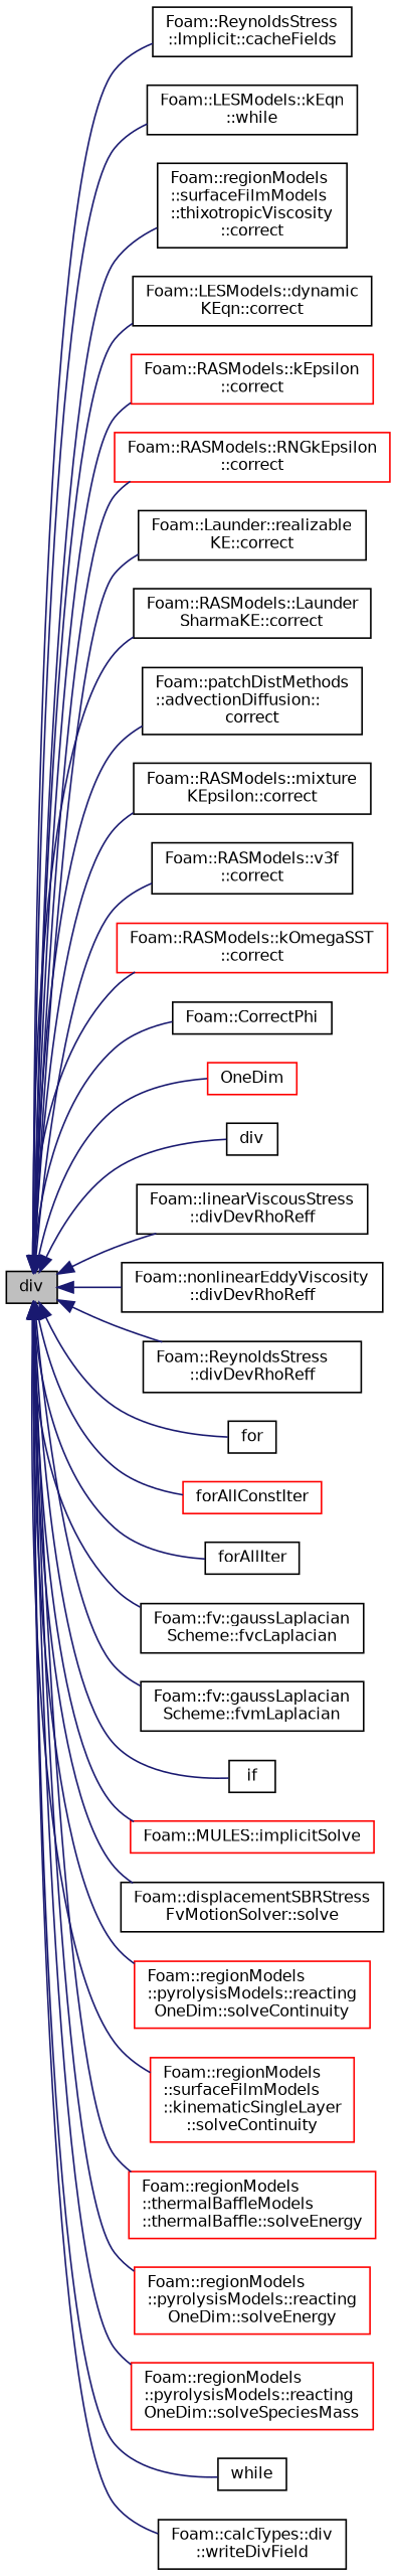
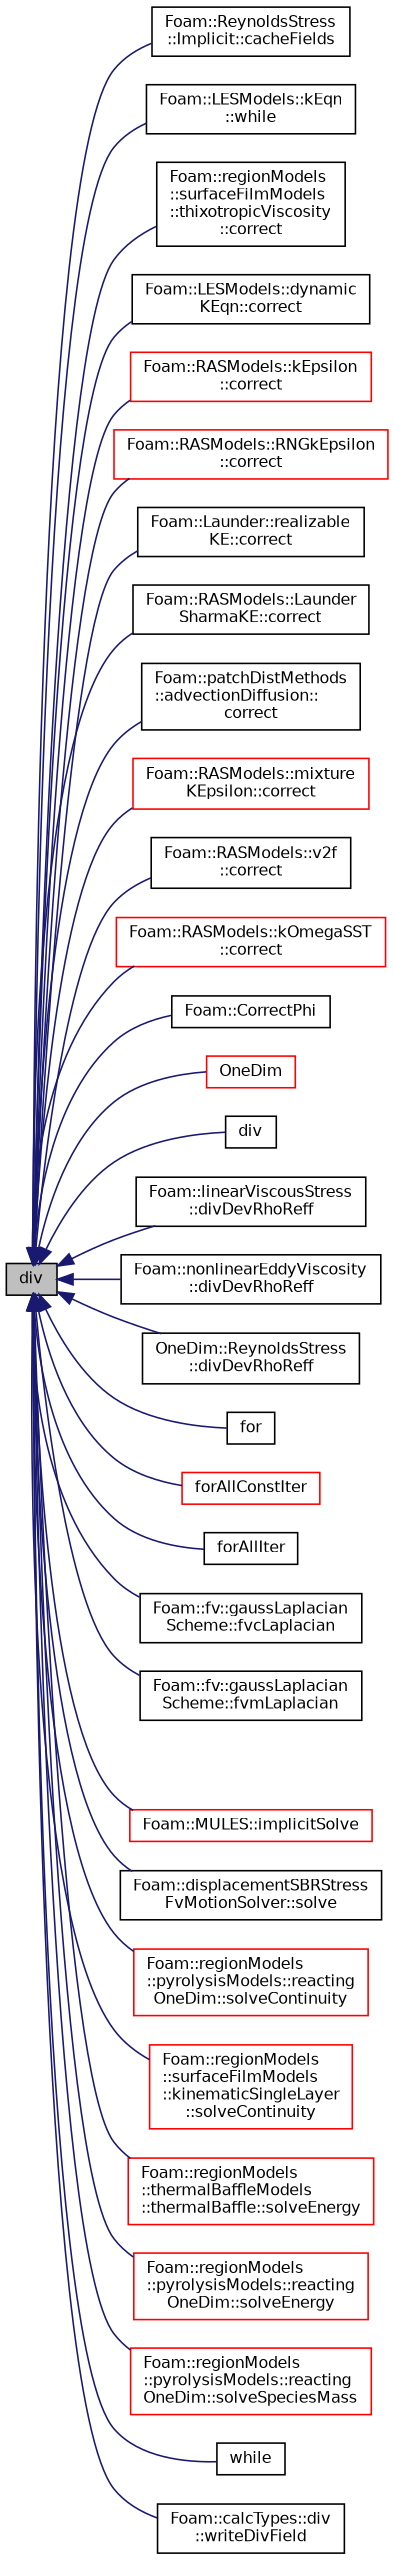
  digraph {
    rankdir=LR
    node [color=black fontname=Helvetica fontsize=10 shape=record]
    edge [color=midnightblue dir=back fontname=Helvetica fontsize=10 labelfontname=Helvetica labelfontsize=10 style=solid]
    n1 [fillcolor=grey75 fontcolor=black height=0.2 label=div style=filled width=0.4]
    n2 [height=0.2 label="Foam::ReynoldsStress\l::Implicit::cacheFields" width=0.4]
    n3 [height=0.2 label="Foam::LESModels::kEqn\l::while" width=0.4]
    n4 [height=0.2 label="Foam::regionModels\l::surfaceFilmModels\l::thixotropicViscosity\l::correct" width=0.4]
    n5 [height=0.2 label="Foam::LESModels::dynamic\lKEqn::correct" width=0.4]
    n6 [color=red height=0.2 label="Foam::RASModels::kEpsilon\l::correct" width=0.4]
    n7 [color=red height=0.2 label="Foam::RASModels::RNGkEpsilon\l::correct" width=0.4]
    n8 [height=0.2 label="Foam::Launder::realizable\lKE::correct" width=0.4]
    n9 [height=0.2 label="Foam::RASModels::Launder\lSharmaKE::correct" width=0.4]
    n10 [height=0.2 label="Foam::patchDistMethods\l::advectionDiffusion::\lcorrect" width=0.4]
-   n11 [height=0.2 label="Foam::RASModels::mixture\lKEpsilon::correct" width=0.4]
-   n12 [height=0.2 label="Foam::RASModels::v3f\l::correct" width=0.4]
+   n11 [color=red height=0.2 label="Foam::RASModels::mixture\lKEpsilon::correct" width=0.4]
+   n12 [height=0.2 label="Foam::RASModels::v2f\l::correct" width=0.4]
    n13 [color=red height=0.2 label="Foam::RASModels::kOmegaSST\l::correct" width=0.4]
    n14 [height=0.2 label="Foam::CorrectPhi" width=0.4]
    n15 [color=red height=0.2 label=OneDim width=0.4]
    n16 [height=0.2 label=div width=0.4]
    n17 [height=0.2 label="Foam::linearViscousStress\l::divDevRhoReff" width=0.4]
    n18 [height=0.2 label="Foam::nonlinearEddyViscosity\l::divDevRhoReff" width=0.4]
-   n19 [height=0.2 label="Foam::ReynoldsStress\l::divDevRhoReff" width=0.4]
+   n19 [height=0.2 label="OneDim::ReynoldsStress\l::divDevRhoReff" width=0.4]
    n20 [height=0.2 label=for width=0.4]
    n21 [color=red height=0.2 label=forAllConstIter width=0.4]
    n22 [height=0.2 label=forAllIter width=0.4]
    n23 [height=0.2 label="Foam::fv::gaussLaplacian\lScheme::fvcLaplacian" width=0.4]
    n24 [height=0.2 label="Foam::fv::gaussLaplacian\lScheme::fvmLaplacian" width=0.4]
-   n25 [height=0.2 label=if width=0.4]
    n26 [color=red height=0.2 label="Foam::MULES::implicitSolve" width=0.4]
    n27 [height=0.2 label="Foam::displacementSBRStress\lFvMotionSolver::solve" width=0.4]
    n28 [color=red height=0.2 label="Foam::regionModels\l::pyrolysisModels::reacting\lOneDim::solveContinuity" width=0.4]
    n29 [color=red height=0.2 label="Foam::regionModels\l::surfaceFilmModels\l::kinematicSingleLayer\l::solveContinuity" width=0.4]
    n30 [color=red height=0.2 label="Foam::regionModels\l::thermalBaffleModels\l::thermalBaffle::solveEnergy" width=0.4]
    n31 [color=red height=0.2 label="Foam::regionModels\l::pyrolysisModels::reacting\lOneDim::solveEnergy" width=0.4]
    n32 [color=red height=0.2 label="Foam::regionModels\l::pyrolysisModels::reacting\lOneDim::solveSpeciesMass" width=0.4]
    n33 [height=0.2 label=while width=0.4]
    n34 [height=0.2 label="Foam::calcTypes::div\l::writeDivField" width=0.4]
    n1 -> n2
    n1 -> n3
    n1 -> n4
    n1 -> n5
    n1 -> n6
    n1 -> n7
    n1 -> n8
    n1 -> n9
    n1 -> n10
    n1 -> n11
    n1 -> n12
    n1 -> n13
    n1 -> n14
    n1 -> n15
    n1 -> n16
    n1 -> n17
    n1 -> n18
    n1 -> n19
    n1 -> n20
    n1 -> n21
    n1 -> n22
    n1 -> n23
    n1 -> n24
-   n1 -> n25
    n1 -> n26
    n1 -> n27
    n1 -> n28
    n1 -> n29
    n1 -> n30
    n1 -> n31
    n1 -> n32
    n1 -> n33
    n1 -> n34
  }
